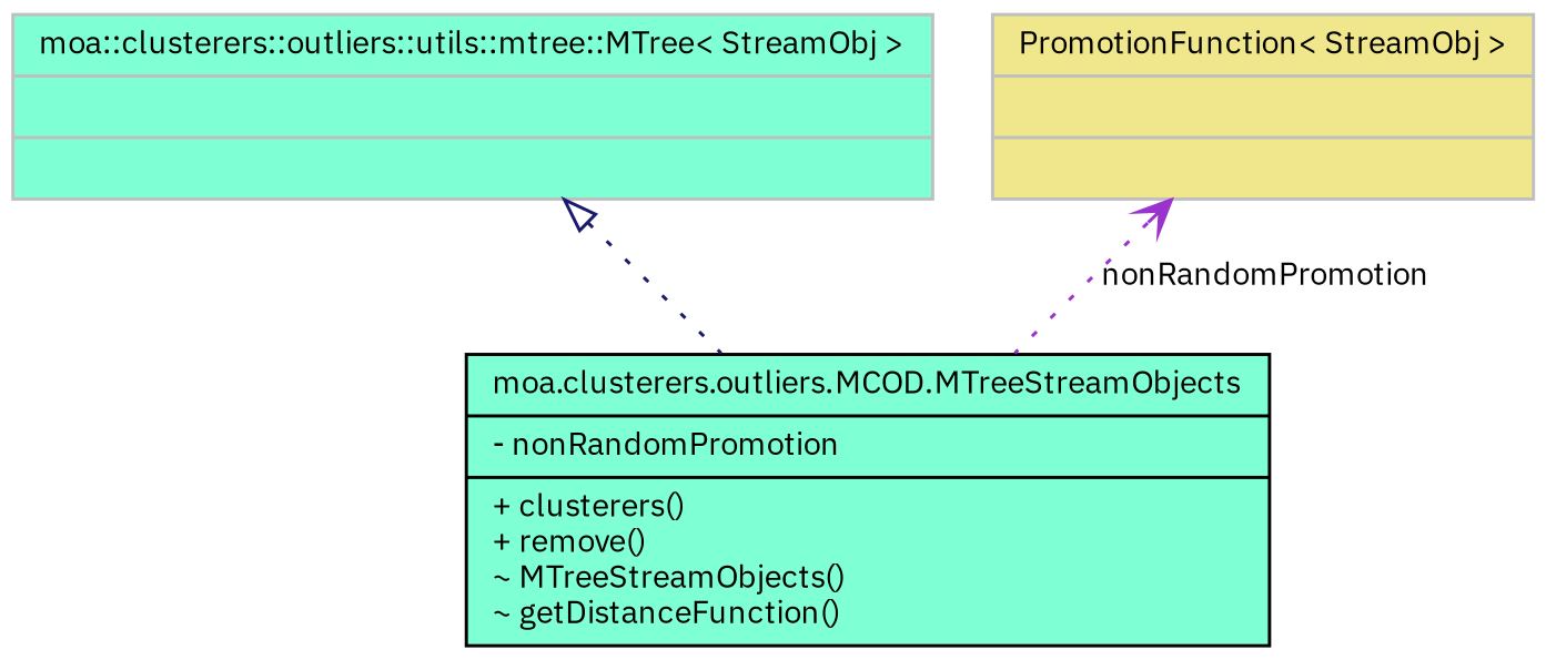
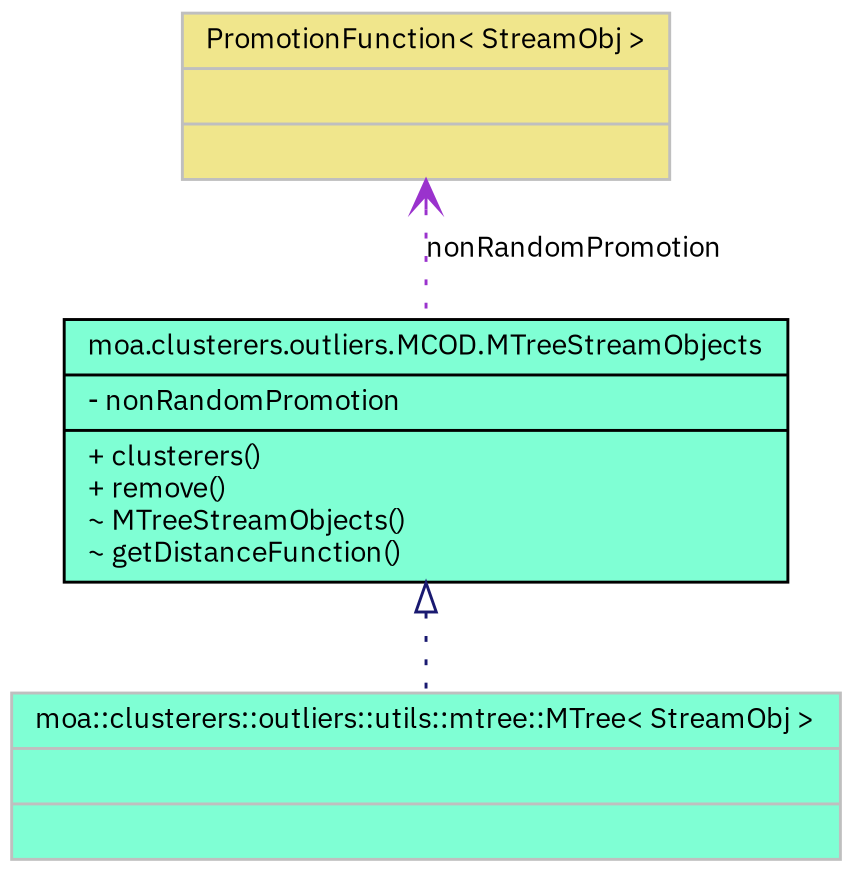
  digraph {
    fontname="IBM Plex Sans"
    node [color=grey75 fillcolor=aquamarine fontname="IBM Plex Sans" fontsize=10 shape=record style=filled]
    edge [dir=back fontname="IBM Plex Sans" fontsize=10 labelfontname=Helvetica labelfontsize=10 style=dotted]
    n1 [color=black fontcolor=black height=0.2 label="{moa.clusterers.outliers.MCOD.MTreeStreamObjects\n|- nonRandomPromotion\l|+ clusterers()\l+ remove()\l~ MTreeStreamObjects()\l~ getDistanceFunction()\l}" width=0.4]
    n2 [height=0.2 label="{moa::clusterers::outliers::utils::mtree::MTree\< StreamObj \>\n||}" width=0.4]
    n3 [fillcolor=khaki height=0.2 label="{PromotionFunction\< StreamObj \>\n||}" width=0.4]
-   n2 -> n1 [arrowtail=empty color=midnightblue]
+   n1 -> n2 [arrowtail=empty color=midnightblue]
    n3 -> n1 [arrowtail=open color=darkorchid3 label=nonRandomPromotion]
  }
